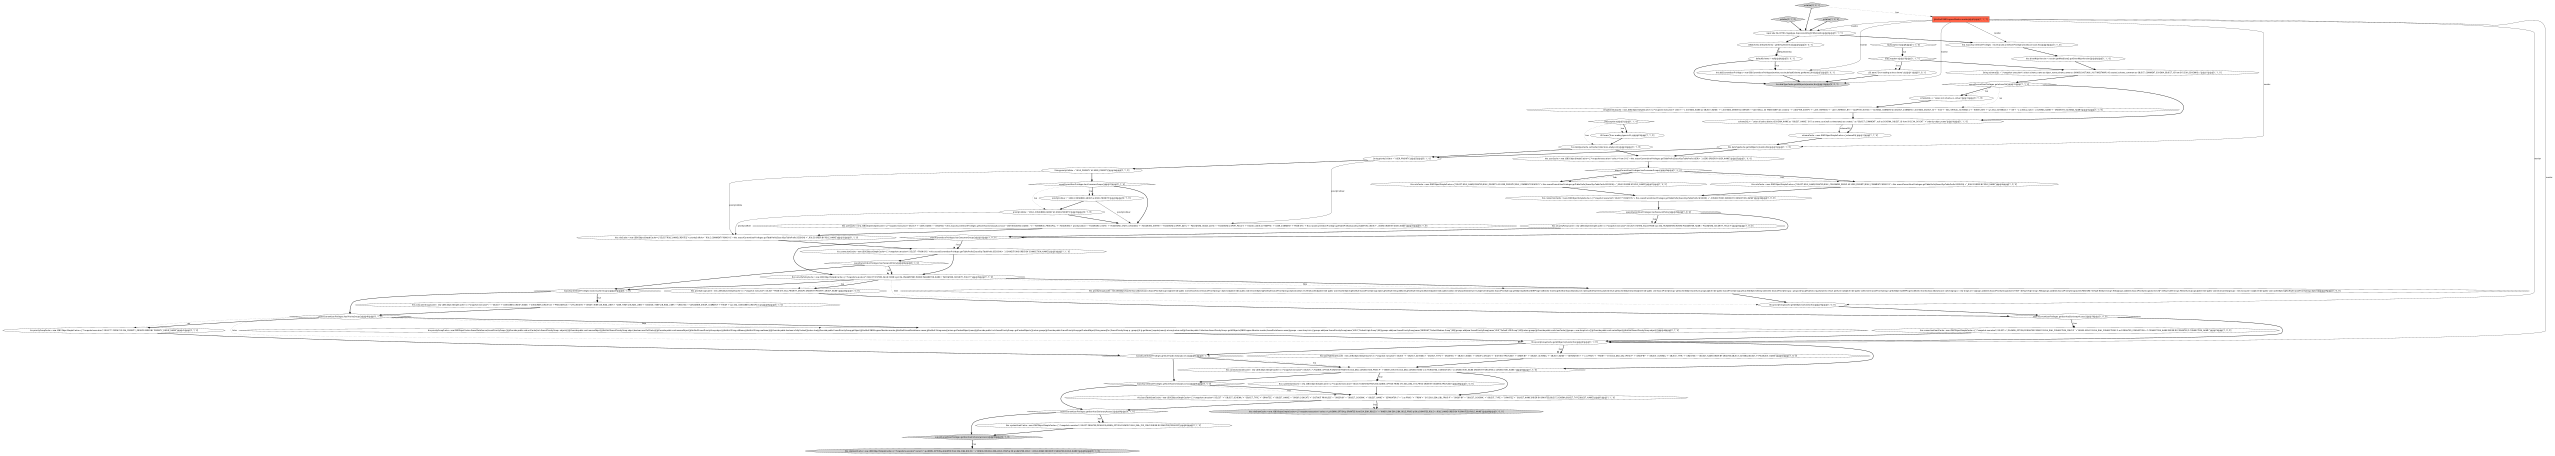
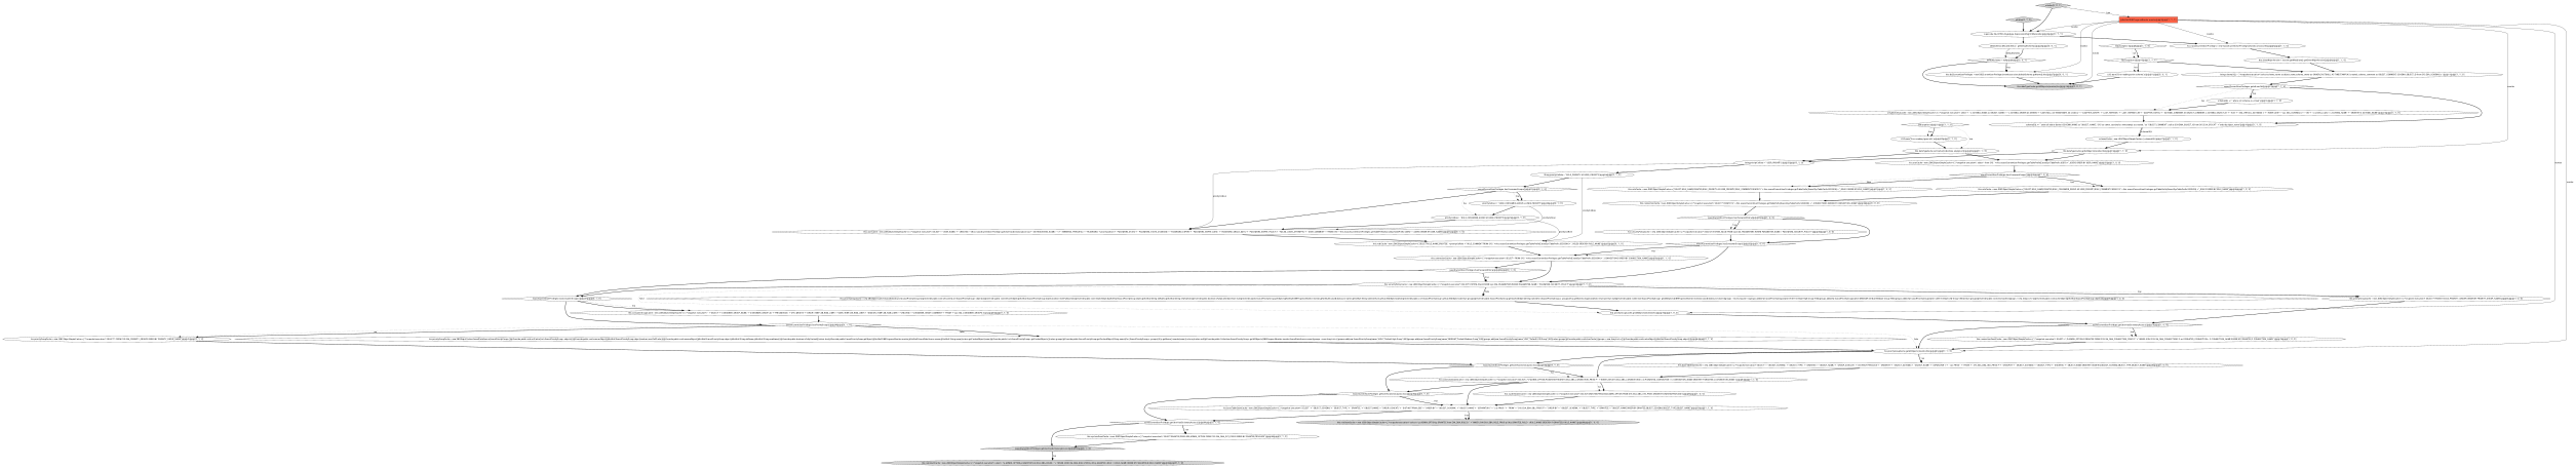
  digraph {
    fontname="Roboto Condensed"
    node [fillcolor=white fontname="Roboto Condensed" shape=ellipse style=filled]
    edge [fontname="Roboto Condensed" style=bold]
    n1 [label="this.securityPolicyCache = new JDBCObjectSimpleCache<>(,\"/*snapshot execution*/ SELECT SYSTEM_VALUE FROM sys.EXA_PARAMETERS WHERE PARAMETER_NAME = 'PASSWORD_SECURITY_POLICY'\")@@@35@@@['1', '1', '0']"]
    n2 [label="exasolCurrentUserPrivileges.hasConsumerGroups()@@@37@@@['0', '1', '0']" shape=diamond]
    n3 [label="this.priorityGroupCache.getAllObjects(monitor,this)@@@76@@@['1', '0', '0']"]
    n4 [label="this.priorityGroupCache = new DBSObjectCache<ExasolDataSource,ExasolPriorityGroup>(){@Override public void setCache(List<ExasolPriorityGroup> objects){}@Override public void removeObject(@NotNull ExasolPriorityGroup object,boolean resetFullCache){}@Override public void renameObject(@NotNull ExasolPriorityGroup object,@NotNull String oldName,@NotNull String newName){}@Override public boolean isFullyCached(){return true}@Override public ExasolPriorityGroup getObject(@NotNull DBRProgressMonitor monitor,@NotNull ExasolDataSource owner,@NotNull String name){return getCachedObject(name)}@Override public List<ExasolPriorityGroup> getCachedObjects(){return groups}@Override public ExasolPriorityGroup getCachedObject(String name){for (ExasolPriorityGroup p : groups){if (p.getName().equals(name)) return p}return null}@Override public Collection<ExasolPriorityGroup> getAllObjects(DBRProgressMonitor monitor,ExasolDataSource owner){groups = new ArrayList<>()groups.add(new ExasolPriorityGroup(owner,\"HIGH\",\"Default High Group\",900))groups.add(new ExasolPriorityGroup(owner,\"MEDIUM\",\"Default Medium Group\",900))groups.add(new ExasolPriorityGroup(owner,\"LOW\",\"Default LOW Group\",900))return groups}@Override public void clearCache(){groups = new ArrayList<>()}@Override public void cacheObject(@NotNull ExasolPriorityGroup object){}}@@@39@@@['1', '0', '0']"]
    n5 [label="this.priorityGroupCache = new JDBCObjectSimpleCache<>(,\"/*snapshot execution*/ SELECT * FROM SYS.EXA_PRIORITY_GROUPS ORDER BY PRIORITY_GROUP_NAME\")@@@36@@@['1', '0', '0']"]
    n6 [label="exasolCurrentUserPrivileges.hasPriorityGroups()@@@40@@@['0', '1', '0']" shape=diamond]
    n7 [label="this.consumerGroupCache = new JDBCObjectSimpleCache<>(,\"/*snapshot execution*/ \" + \"SELECT\" + \"CONSUMER_GROUP_NAME,\" + \"CONSUMER_GROUP_ID,\" + \"PRECEDENCE,\" + \"CPU_WEIGHT,\" + \"GROUP_TEMP_DB_RAM_LIMIT,\" + \"USER_TEMP_DB_RAM_LIMIT,\" + \"SESSION_TEMP_DB_RAM_LIMIT,\" + \"CREATED,\" + \"CONSUMER_GROUP_COMMENT\" + \"FROM\" + \"sys.EXA_CONSUMER_GROUPS ecg\")@@@38@@@['0', '1', '0']"]
    n8 [label="exasolCurrentUserPrivileges.getUserHasDictionaryAccess()@@@78@@@['1', '0', '0']" shape=diamond]
    n9 [label="this.roleCache = new JDBCObjectSimpleCache<>(,\"SELECT ROLE_NAME,CREATED,\" + priorityColRole + \" ROLE_COMMENT FROM SYS.\" + this.exasolCurrentUserPrivileges.getTablePrefix(ExasolSysTablePrefix.SESSION) + \"_ROLES ORDER BY ROLE_NAME\")@@@32@@@['0', '1', '0']"]
    n10 [label="this.connectionCache = new JDBCObjectSimpleCache<>(,\"/*snapshot execution*/ SELECT * FROM SYS.\" + this.exasolCurrentUserPrivileges.getTablePrefix(ExasolSysTablePrefix.SESSION) + \"_CONNECTIONS ORDER BY CONNECTION_NAME\")@@@33@@@['1', '1', '0']"]
    n11 [label="exasolCurrentUserPrivileges.hasPasswordPolicy()@@@34@@@['0', '1', '0']" shape=diamond]
    n12 [label="exasolCurrentUserPrivileges.hasPasswordPolicy()@@@29@@@['1', '0', '0']" shape=diamond]
    n13 [label="this.securityPolicyCache = new JDBCObjectSimpleCache<>(,\"/*snapshot execution*/ SELECT SYSTEM_VALUE FROM sys.EXA_PARAMETERS WHERE PARAMETER_NAME = 'PASSWORD_SECURITY_POLICY'\")@@@30@@@['1', '0', '0']"]
    n14 [label="exasolCurrentUserPrivileges.hasConsumerGroups()@@@32@@@['1', '0', '0']" shape=diamond]
    n15 [fillcolor=lightgray label="this.dataTypeCache.getAllObjects(monitor,this)@@@14@@@['0', '0', '1']"]
    n16 [label="this.roleCache = new JDBCObjectSimpleCache<>(,\"SELECT ROLE_NAME,CREATED,ROLE_PRIORITY AS USER_PRIORITY,ROLE_COMMENT FROM SYS.\" + this.exasolCurrentUserPrivileges.getTablePrefix(ExasolSysTablePrefix.SESSION) + \"_ROLES ORDER BY ROLE_NAME\")@@@27@@@['1', '0', '0']"]
    n17 [label="this.connectionCache = new JDBCObjectSimpleCache<>(,\"/*snapshot execution*/ SELECT * FROM SYS.\" + this.exasolCurrentUserPrivileges.getTablePrefix(ExasolSysTablePrefix.SESSION) + \"_CONNECTIONS ORDER BY CONNECTION_NAME\")@@@28@@@['1', '0', '0']"]
    n18 [label="priorityColRole = \" ROLE_CONSUMER_GROUP AS USER_PRIORITY,\"@@@29@@@['0', '1', '0']"]
    n19 [label="this.userCache = new JDBCObjectSimpleCache<>(,\"/*snapshot execution*/ SELECT\" + \" USER_NAME,\" + \" CREATED,\" + (this.exasolCurrentUserPrivileges.getUserHasDictionaryAccess()? \" DISTINGUISHED_NAME,\": \"\") + \" KERBEROS_PRINCIPAL,\" + \" PASSWORD,\" + priorityColUser + \" PASSWORD_STATE,\" + \" PASSWORD_STATE_CHANGED,\" + \" PASSWORD_EXPIRY,\" + \" PASSWORD_EXPIRY_DAYS,\" + \" PASSWORD_GRACE_DAYS,\" + \" PASSWORD_EXPIRY_POLICY,\" + \" FAILED_LOGIN_ATTEMPTS,\" + \" USER_COMMENT\" + \"FROM SYS.\" + this.exasolCurrentUserPrivileges.getTablePrefix(ExasolSysTablePrefix.USER) + \"_USERS ORDER BY USER_NAME\")@@@31@@@['0', '1', '0']"]
    n20 [label="exasolCurrentUserPrivileges.getUserHasDictionaryAccess()@@@89@@@['0', '1', '0']" shape=diamond]
    n21 [fillcolor=lightgray label="exasolCurrentUserPrivileges.getUserHasDictionaryAccess()@@@92@@@['0', '1', '0']" shape=diamond]
    n22 [label="this.systemGrantCache = new JDBCObjectSimpleCache<>(,\"/*snapshot execution*/ SELECT GRANTEE,PRIVILEGE,ADMIN_OPTION FROM SYS.EXA_DBA_SYS_PRIVS ORDER BY GRANTEE,PRIVILEGE\")@@@90@@@['0', '1', '0']"]
    n23 [fillcolor=lightgray label="this.roleGrantCache = new JDBCObjectSimpleCache<>(,\"/*snapshot execution*/ select r.*,p.ADMIN_OPTION,p.GRANTEE from EXA_DBA_ROLES r \" + \"INNER JOIN EXA_DBA_ROLE_PRIVS p ON p.GRANTED_ROLE = r.ROLE_NAME ORDER BY P.GRANTEE,R.ROLE_NAME\")@@@93@@@['0', '1', '0']"]
    n24 [label="this.priorityGroupCache.getAllObjects(monitor,this)@@@81@@@['1', '1', '0']"]
    n25 [label="this.priorityGroupCache = new JDBCObjectSimpleCache<>(,\"/*snapshot execution*/ SELECT * FROM SYS.EXA_PRIORITY_GROUPS ORDER BY PRIORITY_GROUP_NAME\")@@@41@@@['0', '1', '0']"]
    n26 [label="this.priorityGroupCache = new DBSObjectCache<ExasolDataSource,ExasolPriorityGroup>(){@Override public void setCache(List<ExasolPriorityGroup> objects){}@Override public void removeObject(@NotNull ExasolPriorityGroup object,boolean resetFullCache){}@Override public void renameObject(@NotNull ExasolPriorityGroup object,@NotNull String oldName,@NotNull String newName){}@Override public boolean isFullyCached(){return true}@Override public ExasolPriorityGroup getObject(@NotNull DBRProgressMonitor monitor,@NotNull ExasolDataSource owner,@NotNull String name){return getCachedObject(name)}@Override public List<ExasolPriorityGroup> getCachedObjects(){return groups}@Override public ExasolPriorityGroup getCachedObject(String name){for (ExasolPriorityGroup p : groups){if (p.getName().equals(name)) return p}return null}@Override public Collection<ExasolPriorityGroup> getAllObjects(DBRProgressMonitor monitor,ExasolDataSource owner){groups = new ArrayList<>()groups.add(new ExasolPriorityGroup(owner,\"HIGH\",\"Default High Group\",900))groups.add(new ExasolPriorityGroup(owner,\"MEDIUM\",\"Default Medium Group\",900))groups.add(new ExasolPriorityGroup(owner,\"LOW\",\"Default LOW Group\",900))return groups}@Override public void clearCache(){groups = new ArrayList<>()}@Override public void cacheObject(@NotNull ExasolPriorityGroup object){}}@@@44@@@['0', '1', '0']"]
    n27 [label="priorityColUser = \" USER_CONSUMER_GROUP as USER_PRIORITY,\"@@@28@@@['0', '1', '0']"]
    n28 [label="DB2Schema defaultSchema = getDefaultSchema()@@@5@@@['0', '0', '1']"]
-   n29 [label="defaultSchema != null@@@6@@@['0', '0', '1']"]
+   n29 [label="defaultSchema != null@@@6@@@['0', '0', '1']" shape=diamond]
    n30 [label="this.db2CurrentUserPrivileges = new DB2CurrentUserPrivileges(monitor,session,defaultSchema.getName(),this)@@@7@@@['0', '0', '1']"]
    n31 [label="this.exasolCurrentUserPrivileges = new ExasolCurrentUserPrivileges(monitor,session,this)@@@5@@@['1', '1', '0']"]
    n32 [label="this.driverMajorVersion = session.getMetaData().getDriverMajorVersion()@@@6@@@['1', '1', '0']"]
    n33 [label="String schemaSQL = \"/*snapshot execution*/ select schema_name as object_name,schema_owner as OWNER,CAST(NULL AS TIMESTAMP) AS created, schema_comment as OBJECT_COMMENT, SCHEMA_OBJECT_ID from SYS.EXA_SCHEMAS s \"@@@11@@@['1', '1', '0']"]
    n34 [label="virtualSchemaCache = new JDBCObjectSimpleCache<>(,\"/*snapshot execution*/ select\" + \" s.SCHEMA_NAME as OBJECT_NAME,\" + \" s.SCHEMA_OWNER AS OWNER,\" + \"CAST(NULL AS TIMESTAMP) AS created, \" + \" ADAPTER_SCRIPT,\" + \" LAST_REFRESH,\" + \" LAST_REFRESH_BY,\" + \" ADAPTER_NOTES,\" + \" SCHEMA_COMMENT AS OBJECT_COMMENT, s.SCHEMA_OBJECT_ID\" + \" from\" + \" EXA_VIRTUAL_SCHEMAS s\" + \" INNER JOIN\" + \" sys.EXA_SCHEMAS o\" + \" ON\" + \" o.schema_name = s.SCHEMA_NAME\" + \" ORDER BY S.SCHEMA_NAME\")@@@14@@@['1', '1', '0']"]
    n35 [label="schemaSQL += \" union all select distinct SCHEMA_NAME as \"OBJECT_NAME\", 'SYS' as owner, cast(null as timestamp) as created, '' as \"OBJECT_COMMENT\", null as SCHEMA_OBJECT_ID from SYS.EXA_SYSCAT \" + \"order by object_name\"@@@16@@@['1', '1', '0']"]
    n36 [label="schemaCache = new JDBCObjectSimpleCache<>(,schemaSQL)@@@17@@@['1', '1', '0']"]
    n37 [label="this.baseTableGrantCache = new JDBCObjectSimpleCache<>(,\"/*snapshot execution*/ SELECT \" + \" OBJECT_SCHEMA,\" + \" OBJECT_TYPE,\" + \" GRANTEE,\" + \" OBJECT_NAME,\" + \" GROUP_CONCAT(\" + \" DISTINCT PRIVILEGE\" + \" ORDER BY\" + \" OBJECT_SCHEMA,\" + \" OBJECT_NAME\" + \" SEPARATOR '|'\" + \" ) as PRIVS \" + \" FROM\" + \" SYS.EXA_DBA_OBJ_PRIVS P\" + \" GROUP BY\" + \" OBJECT_SCHEMA,\" + \" OBJECT_TYPE,\" + \" GRANTEE,\" + \" OBJECT_NAME ORDER BY GRANTEE,OBJECT_SCHEMA,OBJECT_TYPE,OBJECT_NAME\")@@@82@@@['1', '0', '0']"]
    n38 [label="this.connectionGrantCache = new JDBCObjectSimpleCache<>(,\"/*snapshot execution*/ SELECT c.*,P.ADMIN_OPTION,P.GRANTEE FROM SYS.EXA_DBA_CONNECTION_PRIVS P \" + \"INNER JOIN SYS.EXA_DBA_CONNECTIONS C on P.GRANTED_CONNECTION = C.CONNECTION_NAME ORDER BY P.GRANTEE,C.CONNECTION_NAME \")@@@84@@@['1', '1', '0']"]
    n39 [label="this.systemGrantCache = new JDBCObjectSimpleCache<>(,\"/*snapshot execution*/ SELECT GRANTEE,PRIVILEGE,ADMIN_OPTION FROM SYS.EXA_DBA_SYS_PRIVS ORDER BY GRANTEE,PRIVILEGE\")@@@85@@@['1', '0', '0']"]
    n40 [label="this.baseTableGrantCache = new JDBCObjectSimpleCache<>(,\"/*snapshot execution*/ SELECT \" + \" OBJECT_SCHEMA,\" + \" OBJECT_TYPE,\" + \" GRANTEE,\" + \" OBJECT_NAME,\" + \" GROUP_CONCAT(\" + \" DISTINCT PRIVILEGE\" + \" ORDER BY\" + \" OBJECT_SCHEMA,\" + \" OBJECT_NAME\" + \" SEPARATOR '|'\" + \" ) as PRIVS \" + \" FROM\" + \" SYS.EXA_DBA_OBJ_PRIVS P\" + \" GROUP BY\" + \" OBJECT_SCHEMA,\" + \" OBJECT_TYPE,\" + \" GRANTEE,\" + \" OBJECT_NAME ORDER BY GRANTEE,OBJECT_SCHEMA,OBJECT_TYPE,OBJECT_NAME\")@@@87@@@['1', '1', '0']"]
    n41 [label="exasolCurrentUserPrivileges.getUserHasDictionaryAccess()@@@86@@@['0', '1', '0']" shape=diamond]
    n42 [fillcolor=lightgray label="this.roleGrantCache = new JDBCObjectSimpleCache<>(,\"/*snapshot execution*/ select r.*,p.ADMIN_OPTION,p.GRANTEE from EXA_DBA_ROLES r \" + \"INNER JOIN EXA_DBA_ROLE_PRIVS p ON p.GRANTED_ROLE = r.ROLE_NAME ORDER BY P.GRANTEE,R.ROLE_NAME\")@@@88@@@['1', '0', '0']"]
    n43 [label="LOG.warn(\"Error reading types info\",e)@@@22@@@['1', '1', '0']"]
    n44 [label="this.dataTypeCache.setCache(Collections.emptyList())@@@23@@@['1', '1', '0']"]
    n45 [label="this.userCache = new JDBCObjectSimpleCache<>(,\"/*snapshot execution*/ select * from SYS.\" + this.exasolCurrentUserPrivileges.getTablePrefix(ExasolSysTablePrefix.USER) + \"_USERS ORDER BY USER_NAME\")@@@25@@@['1', '0', '0']"]
    n46 [label="String priorityColUser = \" USER_PRIORITY,\"@@@25@@@['0', '1', '0']"]
    n47 [label="exasolCurrentUserPrivileges.hasConsumerGroups()@@@26@@@['1', '0', '0']" shape=diamond]
    n48 [label="this.roleCache = new JDBCObjectSimpleCache<>(,\"SELECT ROLE_NAME,CREATED,ROLE_CONSUMER_GROUP AS USER_PRIORITY,ROLE_COMMENT FROM SYS.\" + this.exasolCurrentUserPrivileges.getTablePrefix(ExasolSysTablePrefix.SESSION) + \"_ROLES ORDER BY ROLE_NAME\")@@@26@@@['1', '0', '0']"]
    n49 [label="exasolCurrentUserPrivileges.getUserHasDictionaryAccess()@@@83@@@['0', '1', '0']" shape=diamond]
    n50 [label="schemaSQL += \" where not schema_is_virtual \"@@@13@@@['1', '1', '0']"]
    n51 [fillcolor=lightgray label="initialize['0', '1', '0']" shape=diamond]
    n52 [label="super.edu.fdu.CPPDG.tinypdg.pe.ExpressionInfo@9189emonitor@@@3@@@['1', '1', '1']"]
    n53 [fillcolor=tomato label="@NotNull DBRProgressMonitor monitor@@@2@@@['1', '1', '1']" shape=box]
    n54 [label="this.dataTypeCache.getAllObjects(monitor,this)@@@19@@@['1', '1', '0']"]
    n55 [label="exasolCurrentUserPrivileges.getatLeastV6()@@@12@@@['1', '1', '0']" shape=diamond]
    n56 [label="exasolCurrentUserPrivileges.hasConsumerGroups()@@@27@@@['0', '1', '0']" shape=diamond]
    n57 [label="String priorityColRole = \" ROLE_PRIORITY AS USER_PRIORITY,\"@@@26@@@['0', '1', '0']"]
    n58 [fillcolor=lightgray label="initialize['0', '0', '1']" shape=diamond]
    n59 [label="SQLException e@@@10@@@['1', '1', '1']" shape=diamond]
    n60 [label="LOG.warn(\"Error reading active schema\",e)@@@11@@@['0', '0', '1']"]
-   n61 [fillcolor=lightgray label="initialize['1', '0', '0']" shape=diamond]
    n62 [label="SQLException e@@@8@@@['1', '1', '0']" shape=diamond]
    n63 [label="DBException e@@@21@@@['1', '1', '0']" shape=diamond]
    n64 [label="this.connectionGrantCache = new JDBCObjectSimpleCache<>(,\"/*snapshot execution*/ SELECT c.*,P.ADMIN_OPTION,P.GRANTEE FROM SYS.EXA_DBA_CONNECTION_PRIVS P \" + \"INNER JOIN SYS.EXA_DBA_CONNECTIONS C on P.GRANTED_CONNECTION = C.CONNECTION_NAME ORDER BY P.GRANTEE,C.CONNECTION_NAME \")@@@79@@@['1', '0', '0']"]
    n1 -> n2
    n1 -> n3 [label=false style=dotted]
    n1 -> n4
    n1 -> n4 [label=false style=dotted]
    n1 -> n5 [label=true style=dotted]
    n1 -> n5
    n2 -> n6
    n2 -> n7
    n2 -> n7 [label=true style=dotted]
    n3 -> n8
    n4 -> n3
    n5 -> n8
    n6 -> n24 [label=false style=dotted]
    n6 -> n25
    n6 -> n25 [label=true style=dotted]
    n6 -> n26 [label=false style=dotted]
    n6 -> n26
    n7 -> n6
    n8 -> n24
    n8 -> n64 [label=true style=dotted]
    n8 -> n64
    n9 -> n10
    n10 -> n1
    n10 -> n11
    n11 -> n1 [label=true style=dotted]
    n11 -> n1
    n11 -> n2
    n12 -> n13 [label=true style=dotted]
    n12 -> n13
    n12 -> n14
    n13 -> n14
    n14 -> n1
    n14 -> n10 [label=true style=dotted]
    n14 -> n10
    n16 -> n17
    n17 -> n12
    n18 -> n9 [label=priorityColRole style=solid]
    n18 -> n19
    n19 -> n9
    n20 -> n21
    n20 -> n22 [label=true style=dotted]
    n20 -> n22
    n21 -> n23
    n21 -> n23 [label=true style=dotted]
    n22 -> n21
    n24 -> n37 [label=true style=dotted]
    n24 -> n37
    n24 -> n38
    n24 -> n49
    n25 -> n49
    n26 -> n24
    n27 -> n18
    n27 -> n19 [label=priorityColUser style=solid]
    n28 -> n29
    n28 -> n29 [label=defaultSchema style=solid]
    n29 -> n15
    n29 -> n30 [label=true style=dotted]
    n29 -> n30
    n30 -> n15
    n31 -> n32
    n32 -> n33
    n33 -> n55
    n34 -> n35
    n35 -> n36 [label=schemaSQL style=solid]
    n35 -> n36
    n36 -> n54
    n37 -> n38
    n38 -> n39
    n38 -> n39 [label=true style=dotted]
    n38 -> n40
    n38 -> n41
    n39 -> n40
    n40 -> n20
    n40 -> n42 [label=true style=dotted]
    n40 -> n42
    n41 -> n20
    n41 -> n40 [label=true style=dotted]
    n41 -> n40
    n43 -> n44
    n44 -> n45
    n44 -> n46
    n45 -> n47
    n46 -> n19 [label=priorityColUser style=solid]
    n46 -> n57
    n47 -> n16
    n47 -> n16 [label=false style=dotted]
    n47 -> n48 [label=true style=dotted]
    n47 -> n48
    n48 -> n17
    n49 -> n38
    n49 -> n38 [label=true style=dotted]
    n49 -> n41
    n50 -> n34
    n51 -> n52
    n52 -> n28
    n52 -> n31
    n53 -> n3 [label=monitor style=solid]
    n53 -> n15 [label=monitor style=solid]
    n53 -> n24 [label=monitor style=solid]
    n53 -> n30 [label=monitor style=solid]
    n53 -> n31 [label=monitor style=solid]
    n53 -> n52 [label=monitor style=solid]
    n53 -> n54 [label=monitor style=solid]
    n54 -> n45
    n54 -> n46
    n55 -> n34 [label=true style=dotted]
    n55 -> n35
    n55 -> n50
    n55 -> n50 [label=true style=dotted]
    n56 -> n18 [label=true style=dotted]
    n56 -> n19
    n56 -> n27 [label=true style=dotted]
    n56 -> n27
    n57 -> n9 [label=priorityColRole style=solid]
    n57 -> n56
    n58 -> n52
-   n58 -> n53 [label=true style=dotted]
+   n58 -> n53 [label=true style=solid]
    n59 -> n33
    n59 -> n60
    n59 -> n60 [label=true style=dotted]
    n60 -> n15
-   n61 -> n52
    n62 -> n59
    n62 -> n59 [label=true style=dotted]
    n63 -> n43
    n63 -> n43 [label=true style=dotted]
    n63 -> n44 [label=true style=dotted]
    n64 -> n24
  }
